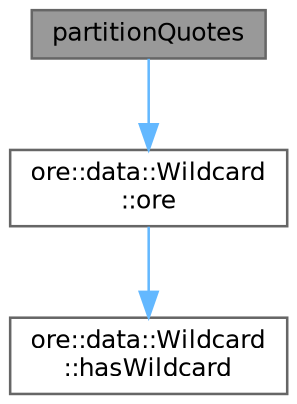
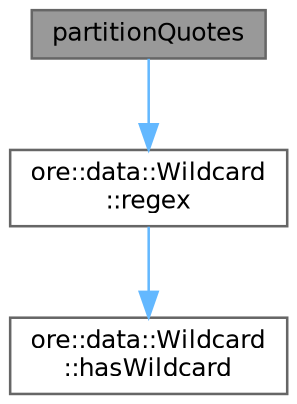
  digraph {
    rankdir=TB
    node [color=grey40 fillcolor=white fontname=Helvetica fontsize=10 shape=box style=filled]
    edge [color=steelblue1 fontname=Helvetica fontsize=10 labelfontname=Helvetica labelfontsize=10 style=solid]
    n1 [color=gray40 fillcolor=grey60 fontcolor=black height=0.2 label=partitionQuotes width=0.4]
-   n2 [height=0.2 label="ore::data::Wildcard\l::ore" width=0.4]
+   n2 [height=0.2 label="ore::data::Wildcard\l::regex" width=0.4]
    n3 [height=0.2 label="ore::data::Wildcard\l::hasWildcard" width=0.4]
    n1 -> n2
    n2 -> n3
  }
